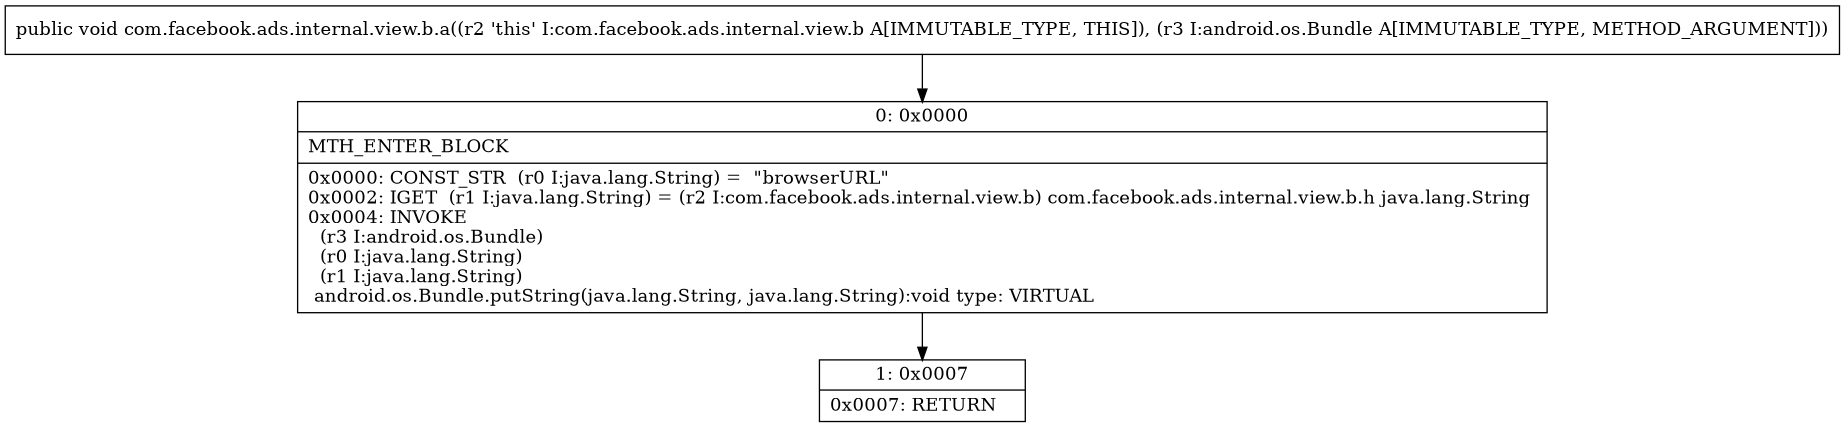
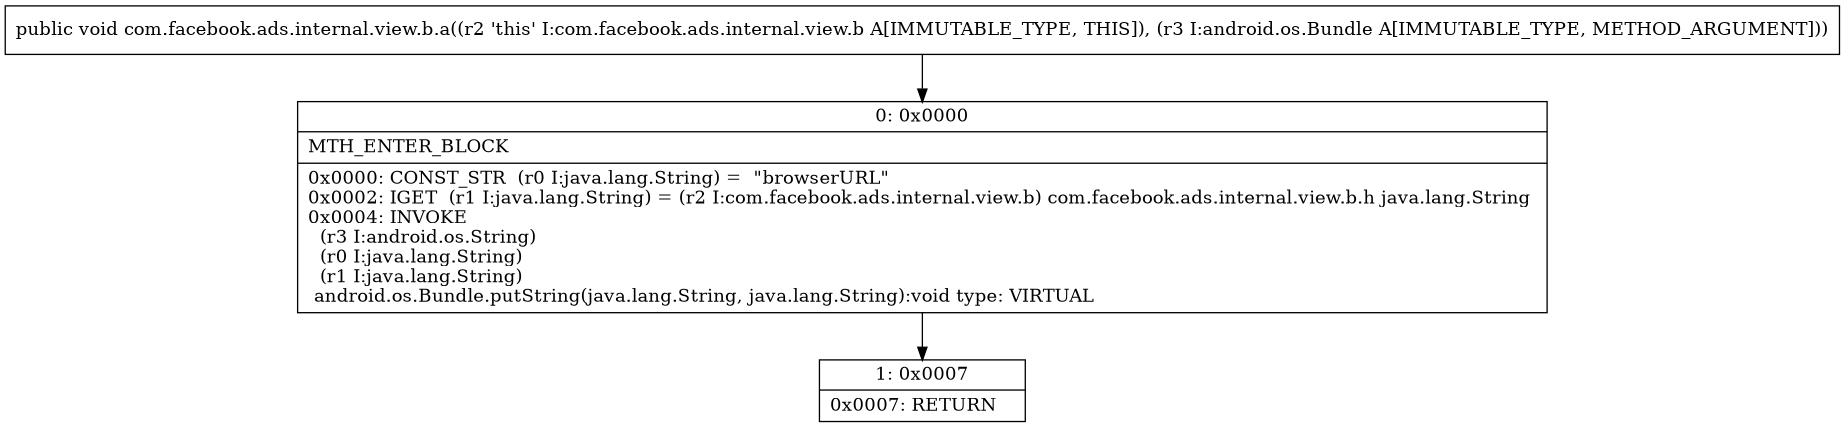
  digraph {
    node [shape=record]
-   n1 [label="{0\:\ 0x0000|MTH_ENTER_BLOCK\l|0x0000: CONST_STR  (r0 I:java.lang.String) =  \"browserURL\" \l0x0002: IGET  (r1 I:java.lang.String) = (r2 I:com.facebook.ads.internal.view.b) com.facebook.ads.internal.view.b.h java.lang.String \l0x0004: INVOKE  \l  (r3 I:android.os.Bundle)\l  (r0 I:java.lang.String)\l  (r1 I:java.lang.String)\l android.os.Bundle.putString(java.lang.String, java.lang.String):void type: VIRTUAL \l}"]
+   n1 [label="{0\:\ 0x0000|MTH_ENTER_BLOCK\l|0x0000: CONST_STR  (r0 I:java.lang.String) =  \"browserURL\" \l0x0002: IGET  (r1 I:java.lang.String) = (r2 I:com.facebook.ads.internal.view.b) com.facebook.ads.internal.view.b.h java.lang.String \l0x0004: INVOKE  \l  (r3 I:android.os.String)\l  (r0 I:java.lang.String)\l  (r1 I:java.lang.String)\l android.os.Bundle.putString(java.lang.String, java.lang.String):void type: VIRTUAL \l}"]
    n2 [label="{1\:\ 0x0007|0x0007: RETURN   \l}"]
    n3 [label="{public void com.facebook.ads.internal.view.b.a((r2 'this' I:com.facebook.ads.internal.view.b A[IMMUTABLE_TYPE, THIS]), (r3 I:android.os.Bundle A[IMMUTABLE_TYPE, METHOD_ARGUMENT])) }"]
    n1 -> n2
    n3 -> n1
  }
